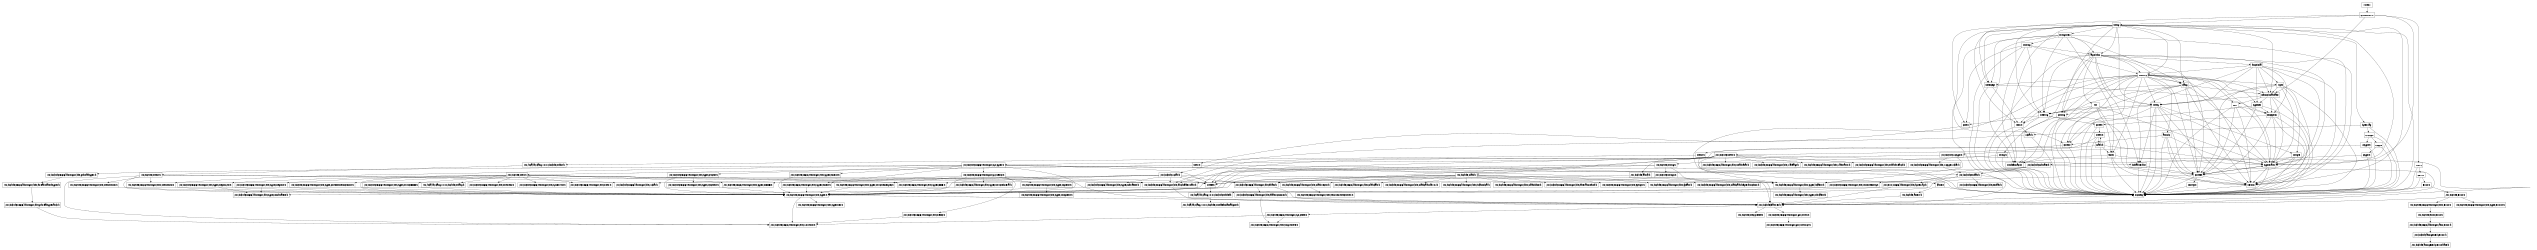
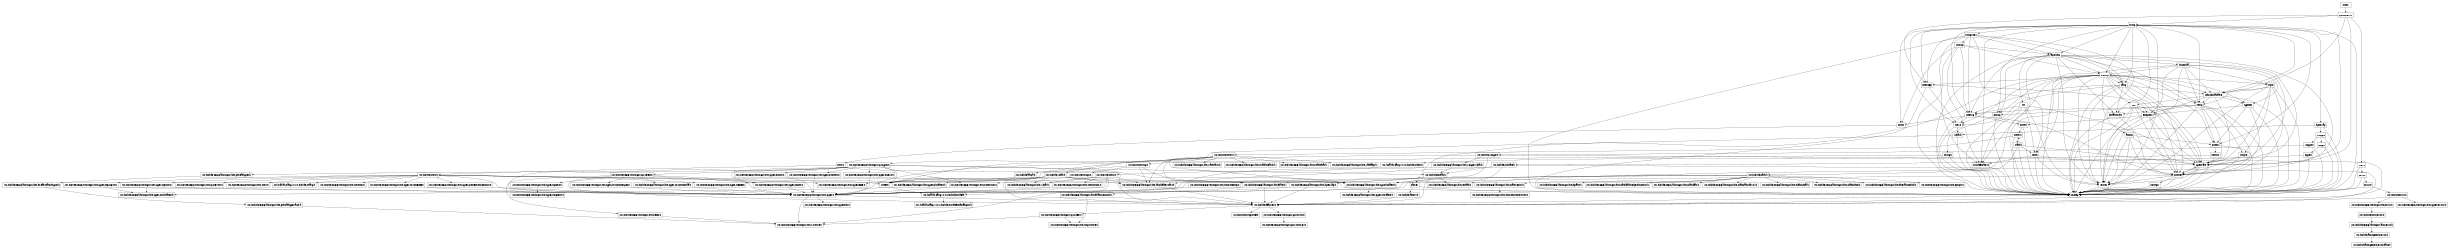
  digraph {
    node [shape=box]
    n1 [label="\<stdin\>"]
    n2 [label=system_error]
    n3 [label=string]
    n4 [label=__errc]
    n5 [label=type_traits]
    n6 [label=stdexcept]
    n7 [label=__functional_base]
    n8 [label=__config]
    n9 [label=__debug]
    n10 [label=cstdio]
    n11 [label=iosfwd]
    n12 [label=string_view]
    n13 [label=algorithm]
    n14 [label=memory]
    n15 [label=clang]
    n16 [label=byteswap]
    n17 [label=version]
    n18 [label=__undef_macros]
    n19 [label=cstdint]
    n20 [label=utility]
    n21 [label=initializer_list]
    n22 [label=cstring]
    n23 [label=cerrno]
    n24 [label=cstddef]
    n25 [label=exception]
    n26 [label=typeinfo]
    n27 [label=new]
    n28 [label="/usr/include/x86_64-linux-gnu/gnu/stubs-64.h"]
    n29 [label="string.h"]
    n30 [label="/usr/include/string.h"]
    n31 [label="/usr/include/strings.h"]
    n32 [label="/usr/include/x86_64-linux-gnu/bits/libc-header-start.h"]
    n33 [label="stddef.h"]
    n34 [label="/usr/include/x86_64-linux-gnu/bits/types/locale_t.h"]
    n35 [label="/usr/include/features.h"]
    n36 [label="/usr/local/lib/clang/10.0.0/include/stddef.h"]
    n37 [label="/usr/include/x86_64-linux-gnu/bits/types/__locale_t.h"]
    n38 [label="/usr/include/stdc-predef.h"]
    n39 [label="/usr/include/x86_64-linux-gnu/sys/cdefs.h"]
    n40 [label="/usr/include/x86_64-linux-gnu/gnu/stubs.h"]
    n41 [label=cstdlib]
    n42 [label="stdio.h"]
    n43 [label=__nullptr]
    n44 [label="stdlib.h"]
    n45 [label="wchar.h"]
    n46 [label="/usr/include/stdio.h"]
    n47 [label="/usr/include/x86_64-linux-gnu/bits/types/__fpos_t.h"]
    n48 [label="/usr/include/x86_64-linux-gnu/bits/types/__fpos64_t.h"]
    n49 [label="/usr/include/x86_64-linux-gnu/bits/types/struct_FILE.h"]
    n50 [label="/usr/include/x86_64-linux-gnu/bits/types/cookie_io_functions_t.h"]
    n51 [label="/usr/include/x86_64-linux-gnu/bits/stdio_lim.h"]
    n52 [label="/usr/include/x86_64-linux-gnu/bits/sys_errlist.h"]
    n53 [label="/usr/include/x86_64-linux-gnu/bits/stdio.h"]
    n54 [label="/usr/include/x86_64-linux-gnu/bits/types.h"]
    n55 [label="/usr/local/lib/clang/10.0.0/include/stdarg.h"]
    n56 [label="/usr/include/x86_64-linux-gnu/bits/types/__FILE.h"]
    n57 [label="/usr/include/x86_64-linux-gnu/bits/types/FILE.h"]
    n58 [label="/usr/include/x86_64-linux-gnu/bits/types/__mbstate_t.h"]
    n59 [label="/usr/include/x86_64-linux-gnu/bits/typesizes.h"]
    n60 [label="/usr/include/x86_64-linux-gnu/bits/wordsize.h"]
    n61 [label=__string]
    n62 [label=limits]
    n63 [label=functional]
    n64 [label=bit]
    n65 [label=tuple]
    n66 [label=cassert]
    n67 [label=atomic]
    n68 [label=cwctype]
    n69 [label="stdint.h"]
    n70 [label=__tuple]
    n71 [label="/usr/include/assert.h"]
    n72 [label="errno.h"]
    n73 [label="/usr/include/errno.h"]
    n74 [label=cctype]
    n75 [label="wctype.h"]
    n76 [label="/usr/include/wchar.h"]
    n77 [label="ctype.h"]
    n78 [label="/usr/include/wctype.h"]
    n79 [label="/usr/include/mbstate.h"]
    n80 [label="/usr/include/endian.h"]
    n81 [label="/usr/include/x86_64-linux-gnu/bits/errno.h"]
    n82 [label="/usr/include/x86_64-linux-gnu/bits/types/error_t.h"]
    n83 [label="/usr/include/x86_64-linux-gnu/bits/endian.h"]
-   n84 [label="/usr/error/x86_64-linux-gnu/bits/byteswap.h"]
+   n84 [label="/usr/include/x86_64-linux-gnu/bits/byteswap.h"]
    n85 [label="/usr/include/x86_64-linux-gnu/bits/uintn-identity.h"]
    n86 [label="/usr/include/x86_64-linux-gnu/bits/wctype-wchar.h"]
    n87 [label="/usr/include/linux/errno.h"]
    n88 [label="/usr/include/x86_64-linux-gnu/asm/errno.h"]
    n89 [label="/usr/include/asm-generic/errno.h"]
    n90 [label="/usr/include/asm-generic/errno-base.h"]
    n91 [label="/usr/local/lib/clang/10.0.0/include/__stddef_max_align_t.h"]
    n92 [label="/usr/include/stdlib.h"]
    n93 [label="math.h"]
    n94 [label="/usr/include/x86_64-linux-gnu/bits/waitflags.h"]
    n95 [label="/usr/include/x86_64-linux-gnu/bits/waitstatus.h"]
    n96 [label="/usr/include/x86_64-linux-gnu/bits/floatn.h"]
    n97 [label="/usr/include/x86_64-linux-gnu/sys/types.h"]
    n98 [label="/usr/include/alloca.h"]
    n99 [label="/usr/include/x86_64-linux-gnu/bits/stdlib-bsearch.h"]
    n100 [label="/usr/include/x86_64-linux-gnu/bits/stdlib-float.h"]
    n101 [label="/usr/include/math.h"]
    n102 [label="/usr/include/x86_64-linux-gnu/bits/floatn-common.h"]
    n103 [label="/usr/include/x86_64-linux-gnu/bits/types/clock_t.h"]
    n104 [label="/usr/include/x86_64-linux-gnu/bits/types/clockid_t.h"]
    n105 [label="/usr/include/x86_64-linux-gnu/bits/types/time_t.h"]
    n106 [label="/usr/include/x86_64-linux-gnu/bits/types/timer_t.h"]
    n107 [label="/usr/include/x86_64-linux-gnu/bits/stdint-intn.h"]
    n108 [label="/usr/include/x86_64-linux-gnu/sys/select.h"]
    n109 [label="/usr/include/x86_64-linux-gnu/bits/pthreadtypes.h"]
    n110 [label="/usr/include/x86_64-linux-gnu/bits/long-double.h"]
    n111 [label="/usr/include/x86_64-linux-gnu/bits/select.h"]
    n112 [label="/usr/include/x86_64-linux-gnu/bits/types/sigset_t.h"]
    n113 [label="/usr/include/x86_64-linux-gnu/bits/types/struct_timeval.h"]
    n114 [label="/usr/include/x86_64-linux-gnu/bits/types/struct_timespec.h"]
    n115 [label="/usr/include/x86_64-linux-gnu/bits/thread-shared-types.h"]
    n116 [label="/usr/include/x86_64-linux-gnu/bits/types/__sigset_t.h"]
    n117 [label="/usr/include/x86_64-linux-gnu/bits/pthreadtypes-arch.h"]
    n118 [label="/usr/include/x86_64-linux-gnu/bits/math-vector.h"]
    n119 [label="/usr/include/x86_64-linux-gnu/bits/flt-eval-method.h"]
    n120 [label="/usr/include/x86_64-linux-gnu/bits/fp-logb.h"]
    n121 [label="/usr/include/x86_64-linux-gnu/bits/fp-fast.h"]
    n122 [label="/usr/include/x86_64-linux-gnu/bits/mathcalls-helper-functions.h"]
    n123 [label="/usr/include/x86_64-linux-gnu/bits/mathcalls.h"]
    n124 [label="/usr/include/x86_64-linux-gnu/bits/mathcalls-narrow.h"]
    n125 [label="/usr/include/x86_64-linux-gnu/bits/iscanonical.h"]
    n126 [label="/usr/include/x86_64-linux-gnu/bits/mathinline.h"]
    n127 [label="/usr/include/x86_64-linux-gnu/bits/libm-simd-decl-stubs.h"]
    n128 [label="/usr/include/x86_64-linux-gnu/bits/wchar.h"]
    n129 [label="/usr/include/x86_64-linux-gnu/bits/types/mbstate_t.h"]
    n130 [label="/usr/local/lib/clang/10.0.0/include/stdint.h"]
    n131 [label="/usr/include/stdint.h"]
    n132 [label="/usr/include/x86_64-linux-gnu/bits/stdint-uintn.h"]
    n1 -> n2
    n2 -> n3
    n2 -> n4
    n2 -> n5
    n2 -> n6
    n2 -> n7
    n3 -> n5
    n3 -> n6
    n3 -> n7
    n3 -> n8
    n3 -> n9
    n3 -> n10
    n3 -> n11
    n3 -> n12
    n3 -> n13
    n3 -> n14
    n3 -> n15
    n3 -> n16
    n3 -> n17
    n3 -> n18
    n3 -> n19
    n3 -> n20
-   n92 -> n21
+   n3 -> n21
    n3 -> n22
    n4 -> n8
    n4 -> n23
    n5 -> n8
    n5 -> n17
    n5 -> n24
    n6 -> n8
    n6 -> n11
    n6 -> n25
    n7 -> n5
    n7 -> n8
    n7 -> n20
    n7 -> n25
    n7 -> n26
    n7 -> n27
    n8 -> n35
    n9 -> n8
    n9 -> n10
    n9 -> n11
    n9 -> n24
    n9 -> n41
    n10 -> n42
    n11 -> n8
    n11 -> n45
    n12 -> n6
    n12 -> n8
    n12 -> n9
    n12 -> n13
    n12 -> n15
    n12 -> n17
    n12 -> n18
    n12 -> n61
    n12 -> n62
    n13 -> n5
    n13 -> n8
    n13 -> n9
    n13 -> n14
    n13 -> n15
    n13 -> n17
-   n13 -> n18
+   n13 -> n83
    n13 -> n20
    n13 -> n21
    n13 -> n22
    n13 -> n24
    n13 -> n63
    n13 -> n64
    n14 -> n5
    n14 -> n6
    n14 -> n7
    n14 -> n8
    n14 -> n11
    n14 -> n15
    n14 -> n17
    n14 -> n18
    n14 -> n19
    n14 -> n20
    n14 -> n22
    n14 -> n24
    n14 -> n26
    n14 -> n27
    n14 -> n62
    n14 -> n65
    n14 -> n66
    n14 -> n67
    n15 -> n5
    n15 -> n7
    n15 -> n8
    n15 -> n9
    n15 -> n11
    n15 -> n17
    n15 -> n21
    n15 -> n24
    n16 -> n8
    n16 -> n45
    n16 -> n68
    n17 -> n8
    n18 -> n8
    n19 -> n8
    n19 -> n69
    n20 -> n5
    n20 -> n8
    n20 -> n9
    n20 -> n17
    n20 -> n19
    n20 -> n21
    n20 -> n22
    n20 -> n24
    n20 -> n70
    n21 -> n8
    n21 -> n24
    n22 -> n8
    n22 -> n29
    n23 -> n8
    n23 -> n72
    n24 -> n5
    n24 -> n8
    n24 -> n17
    n24 -> n36
    n24 -> n43
    n25 -> n5
    n25 -> n8
    n25 -> n17
    n25 -> n24
    n25 -> n41
    n26 -> n8
    n26 -> n19
    n26 -> n24
    n26 -> n25
    n27 -> n5
    n27 -> n8
    n27 -> n17
    n27 -> n24
    n27 -> n25
    n29 -> n8
    n29 -> n30
    n30 -> n31
    n30 -> n32
    n30 -> n33
    n30 -> n34
    n31 -> n33
    n31 -> n34
    n32 -> n35
    n33 -> n36
    n34 -> n37
    n35 -> n38
    n35 -> n39
    n35 -> n40
    n36 -> n91
    n39 -> n60
    n39 -> n110
    n40 -> n28
    n41 -> n8
    n41 -> n44
    n42 -> n8
    n42 -> n46
    n43 -> n8
    n44 -> n8
    n44 -> n92
    n44 -> n93
    n45 -> n8
    n45 -> n76
    n46 -> n32
    n46 -> n33
    n46 -> n47
    n46 -> n48
    n46 -> n49
    n46 -> n50
    n46 -> n51
    n46 -> n52
    n46 -> n53
    n46 -> n54
    n46 -> n55
    n46 -> n56
    n46 -> n57
    n47 -> n54
    n47 -> n58
    n48 -> n54
    n48 -> n58
    n49 -> n54
    n50 -> n54
    n54 -> n35
    n54 -> n59
    n54 -> n60
    n61 -> n8
    n61 -> n9
    n61 -> n10
    n61 -> n13
    n61 -> n14
    n61 -> n18
    n62 -> n5
    n62 -> n8
    n62 -> n17
    n62 -> n18
    n63 -> n5
    n63 -> n7
    n63 -> n8
    n63 -> n14
    n63 -> n17
    n63 -> n20
    n63 -> n25
    n63 -> n26
    n63 -> n65
    n64 -> n5
    n64 -> n8
    n64 -> n9
    n64 -> n17
    n64 -> n18
    n64 -> n62
    n65 -> n5
    n65 -> n7
    n65 -> n8
    n65 -> n17
    n65 -> n20
    n65 -> n24
    n65 -> n70
    n66 -> n8
    n66 -> n71
    n67 -> n5
    n67 -> n8
    n67 -> n17
    n67 -> n19
    n67 -> n24
    n68 -> n8
    n68 -> n74
    n68 -> n75
    n69 -> n8
    n69 -> n130
    n70 -> n5
    n70 -> n8
    n70 -> n24
    n71 -> n35
    n72 -> n8
    n72 -> n73
    n73 -> n35
    n73 -> n81
    n73 -> n82
    n74 -> n8
    n74 -> n77
    n75 -> n8
    n75 -> n78
    n76 -> n32
    n76 -> n33
    n76 -> n34
    n76 -> n56
    n76 -> n57
    n76 -> n96
    n76 -> n128
    n76 -> n129
    n77 -> n8
    n77 -> n79
    n78 -> n34
    n78 -> n35
    n78 -> n54
    n78 -> n86
    n79 -> n34
    n79 -> n35
    n79 -> n54
    n79 -> n80
    n80 -> n35
    n80 -> n83
    n80 -> n84
    n80 -> n85
    n81 -> n87
    n84 -> n35
    n84 -> n54
    n85 -> n54
    n86 -> n54
    n86 -> n80
    n87 -> n88
    n88 -> n89
    n89 -> n90
    n92 -> n32
    n92 -> n33
    n92 -> n34
    n92 -> n94
    n92 -> n95
    n92 -> n96
    n92 -> n97
    n92 -> n98
    n92 -> n99
    n92 -> n100
    n93 -> n5
    n93 -> n8
    n93 -> n44
    n93 -> n62
    n93 -> n101
    n96 -> n35
    n96 -> n102
    n97 -> n33
    n97 -> n35
    n97 -> n54
    n97 -> n80
    n97 -> n103
-   n103 -> n104
+   n97 -> n104
    n97 -> n105
    n97 -> n106
    n97 -> n107
    n97 -> n108
    n97 -> n109
    n98 -> n33
    n98 -> n35
    n101 -> n32
    n101 -> n54
    n101 -> n96
    n101 -> n118
    n101 -> n119
    n101 -> n120
    n101 -> n121
    n101 -> n122
    n101 -> n123
    n101 -> n124
    n101 -> n125
    n101 -> n126
    n102 -> n35
    n102 -> n110
    n103 -> n54
    n104 -> n54
    n105 -> n54
    n106 -> n54
    n107 -> n54
    n108 -> n35
    n108 -> n54
    n108 -> n105
    n108 -> n111
    n108 -> n112
    n108 -> n113
    n108 -> n114
    n109 -> n115
    n111 -> n60
    n112 -> n116
    n113 -> n54
    n114 -> n54
    n115 -> n117
    n117 -> n60
    n118 -> n127
    n129 -> n58
    n130 -> n131
    n131 -> n32
    n131 -> n54
    n131 -> n60
    n131 -> n107
    n131 -> n128
    n131 -> n132
    n132 -> n54
  }
